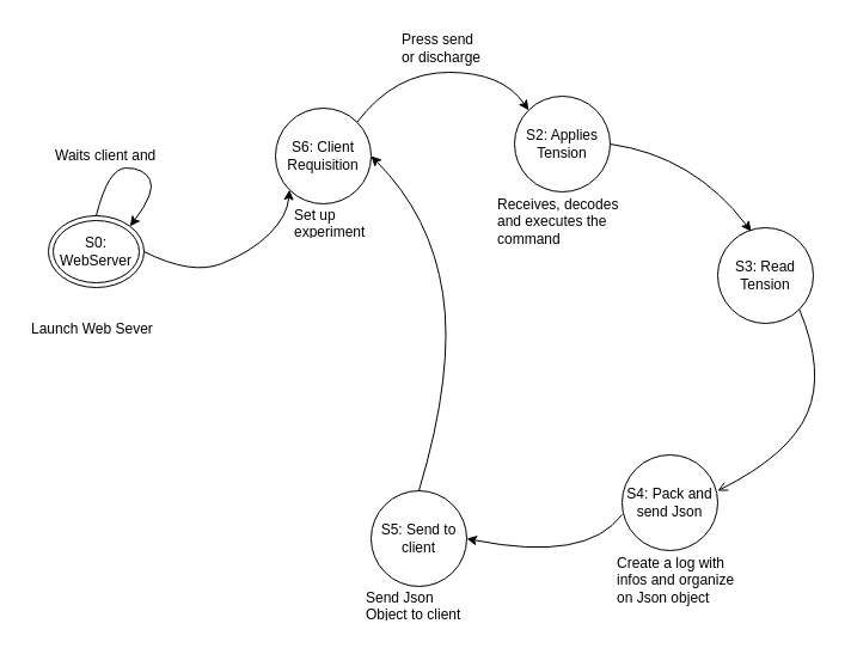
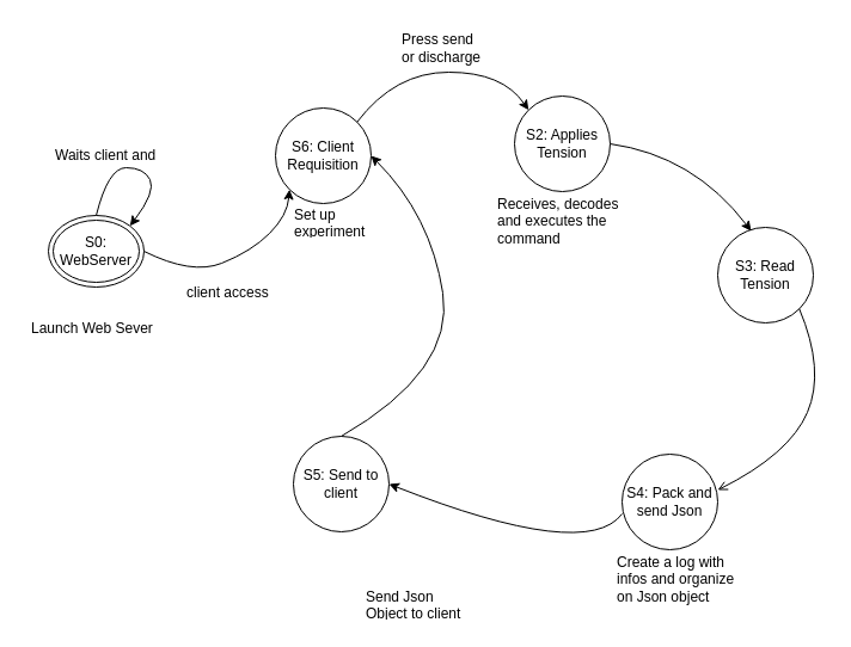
  <mxCell id="0" />
  <mxCell id="1" parent="0" />
  <mxCell id="2" value="S0: WebServer" style="ellipse;shape=doubleEllipse;html=1;dashed=0;whiteSpace=wrap;aspect=fixed;" vertex="1" parent="1"><mxGeometry x="40" y="180" width="80" height="60" as="geometry" /></mxCell>
  <mxCell id="3" value="S6: Client Requisition" style="ellipse;whiteSpace=wrap;html=1;aspect=fixed;" vertex="1" parent="1"><mxGeometry x="230" y="90" width="80" height="80" as="geometry" /></mxCell>
  <mxCell id="4" value="S2: Applies Tension" style="ellipse;whiteSpace=wrap;html=1;aspect=fixed;" vertex="1" parent="1"><mxGeometry x="430" y="80" width="80" height="80" as="geometry" /></mxCell>
  <mxCell id="5" value="S3: Read Tension" style="ellipse;whiteSpace=wrap;html=1;aspect=fixed;" vertex="1" parent="1"><mxGeometry x="600" y="190" width="80" height="80" as="geometry" /></mxCell>
  <mxCell id="6" value="S4: Pack and send Json" style="ellipse;whiteSpace=wrap;html=1;aspect=fixed;" vertex="1" parent="1"><mxGeometry x="520" y="380" width="80" height="80" as="geometry" /></mxCell>
- <mxCell id="7" value="S5: Send to client" style="ellipse;whiteSpace=wrap;html=1;aspect=fixed;" vertex="1" parent="1"><mxGeometry x="310" y="410" width="80" height="80" as="geometry" /></mxCell>
+ <mxCell id="7" value="S5: Send to client" style="ellipse;whiteSpace=wrap;html=1;aspect=fixed;" vertex="1" parent="1"><mxGeometry x="245" y="365" width="80" height="80" as="geometry" /></mxCell>
  <mxCell id="8" value="" style="curved=1;endArrow=classic;html=1;exitX=0.5;exitY=0;exitDx=0;exitDy=0;entryX=1;entryY=0;entryDx=0;entryDy=0;" edge="1" parent="1" source="2" target="2"><mxGeometry width="50" height="50" relative="1" as="geometry"><mxPoint x="480" y="450" as="sourcePoint" /><mxPoint x="150" y="210" as="targetPoint" /><Array as="points"><mxPoint x="90" y="140" /><mxPoint x="120" y="140" /><mxPoint x="130" y="160" /></Array></mxGeometry></mxCell>
  <mxCell id="9" value="" style="curved=1;endArrow=classic;html=1;exitX=1;exitY=0.5;exitDx=0;exitDy=0;entryX=0;entryY=1;entryDx=0;entryDy=0;" edge="1" parent="1" source="2" target="3"><mxGeometry width="50" height="50" relative="1" as="geometry"><mxPoint x="90" y="190" as="sourcePoint" /><mxPoint x="118" y="202" as="targetPoint" /><Array as="points"><mxPoint x="160" y="230" /><mxPoint x="210" y="210" /><mxPoint x="240" y="180" /></Array></mxGeometry></mxCell>
  <mxCell id="10" value="" style="curved=1;endArrow=classic;html=1;exitX=1;exitY=0;exitDx=0;exitDy=0;entryX=0;entryY=0;entryDx=0;entryDy=0;" edge="1" parent="1" source="3" target="4"><mxGeometry width="50" height="50" relative="1" as="geometry"><mxPoint x="130" y="230" as="sourcePoint" /><mxPoint x="252" y="168" as="targetPoint" /><Array as="points"><mxPoint x="330" y="60" /><mxPoint x="420" y="60" /></Array></mxGeometry></mxCell>
  <mxCell id="11" value="" style="curved=1;endArrow=classic;html=1;exitX=1;exitY=0.5;exitDx=0;exitDy=0;entryX=0.35;entryY=0.038;entryDx=0;entryDy=0;entryPerimeter=0;" edge="1" parent="1" source="4" target="5"><mxGeometry width="50" height="50" relative="1" as="geometry"><mxPoint x="130" y="230" as="sourcePoint" /><mxPoint x="252" y="168" as="targetPoint" /><Array as="points"><mxPoint x="580" y="130" /></Array></mxGeometry></mxCell>
  <mxCell id="12" value="" style="curved=1;endArrow=open;html=1;exitX=1;exitY=1;exitDx=0;exitDy=0;entryX=1;entryY=0.375;entryDx=0;entryDy=0;entryPerimeter=0;" edge="1" parent="1" source="5" target="6"><mxGeometry width="50" height="50" relative="1" as="geometry"><mxPoint x="495" y="167" as="sourcePoint" /><mxPoint x="610" y="240" as="targetPoint" /><Array as="points"><mxPoint x="690" y="310" /><mxPoint x="660" y="380" /></Array></mxGeometry></mxCell>
  <mxCell id="13" value="" style="curved=1;endArrow=classic;html=1;exitX=0;exitY=0.625;exitDx=0;exitDy=0;entryX=1;entryY=0.5;entryDx=0;entryDy=0;exitPerimeter=0;" edge="1" parent="1" source="6" target="7"><mxGeometry width="50" height="50" relative="1" as="geometry"><mxPoint x="678" y="268" as="sourcePoint" /><mxPoint x="610" y="420" as="targetPoint" /><Array as="points"><mxPoint x="490" y="470" /></Array></mxGeometry></mxCell>
  <mxCell id="14" value="" style="curved=1;endArrow=classic;html=1;exitX=0.5;exitY=0;exitDx=0;exitDy=0;entryX=1;entryY=0.5;entryDx=0;entryDy=0;" edge="1" parent="1" source="7" target="3"><mxGeometry width="50" height="50" relative="1" as="geometry"><mxPoint x="480" y="450" as="sourcePoint" /><mxPoint x="530" y="400" as="targetPoint" /><Array as="points"><mxPoint x="380" y="310" /><mxPoint x="360" y="180" /></Array></mxGeometry></mxCell>
  <mxCell id="15" value="Launch Web Sever" style="text;strokeColor=none;fillColor=none;align=left;verticalAlign=middle;spacingLeft=4;spacingRight=4;overflow=hidden;points=[[0,0.5],[1,0.5]];portConstraint=eastwest;rotatable=0;whiteSpace=wrap;html=1;" vertex="1" parent="1"><mxGeometry x="20" y="260" width="120" height="30" as="geometry" /></mxCell>
  <mxCell id="16" value="Set up experiment" style="text;strokeColor=none;fillColor=none;align=left;verticalAlign=middle;spacingLeft=4;spacingRight=4;overflow=hidden;points=[[0,0.5],[1,0.5]];portConstraint=eastwest;rotatable=0;whiteSpace=wrap;html=1;" vertex="1" parent="1"><mxGeometry x="240" y="170" width="80" height="30" as="geometry" /></mxCell>
  <mxCell id="17" value="Receives, decodes and executes the command" style="text;strokeColor=none;fillColor=none;align=left;verticalAlign=middle;spacingLeft=4;spacingRight=4;overflow=hidden;points=[[0,0.5],[1,0.5]];portConstraint=eastwest;rotatable=0;whiteSpace=wrap;html=1;" vertex="1" parent="1"><mxGeometry x="410" y="160" width="120" height="50" as="geometry" /></mxCell>
  <mxCell id="18" value="Create a log with infos and organize on Json object" style="text;strokeColor=none;fillColor=none;align=left;verticalAlign=middle;spacingLeft=4;spacingRight=4;overflow=hidden;points=[[0,0.5],[1,0.5]];portConstraint=eastwest;rotatable=0;whiteSpace=wrap;html=1;" vertex="1" parent="1"><mxGeometry x="510" y="460" width="120" height="50" as="geometry" /></mxCell>
  <mxCell id="19" value="Send Json Object to client&amp;nbsp;" style="text;strokeColor=none;fillColor=none;align=left;verticalAlign=middle;spacingLeft=4;spacingRight=4;overflow=hidden;points=[[0,0.5],[1,0.5]];portConstraint=eastwest;rotatable=0;whiteSpace=wrap;html=1;" vertex="1" parent="1"><mxGeometry x="300" y="490" width="100" height="30" as="geometry" /></mxCell>
  <mxCell id="20" value="Waits client and" style="text;strokeColor=none;fillColor=none;align=left;verticalAlign=middle;spacingLeft=4;spacingRight=4;overflow=hidden;points=[[0,0.5],[1,0.5]];portConstraint=eastwest;rotatable=0;whiteSpace=wrap;html=1;" vertex="1" parent="1"><mxGeometry x="40" y="115" width="120" height="30" as="geometry" /></mxCell>
+ <mxCell id="21" value="client access" style="text;strokeColor=none;fillColor=none;align=left;verticalAlign=middle;spacingLeft=4;spacingRight=4;overflow=hidden;points=[[0,0.5],[1,0.5]];portConstraint=eastwest;rotatable=0;whiteSpace=wrap;html=1;" vertex="1" parent="1"><mxGeometry x="150" y="230" width="80" height="30" as="geometry" /></mxCell>
  <mxCell id="22" value="Press send or discharge" style="text;strokeColor=none;fillColor=none;align=left;verticalAlign=middle;spacingLeft=4;spacingRight=4;overflow=hidden;points=[[0,0.5],[1,0.5]];portConstraint=eastwest;rotatable=0;whiteSpace=wrap;html=1;" vertex="1" parent="1"><mxGeometry x="330" y="20" width="80" height="40" as="geometry" /></mxCell>
